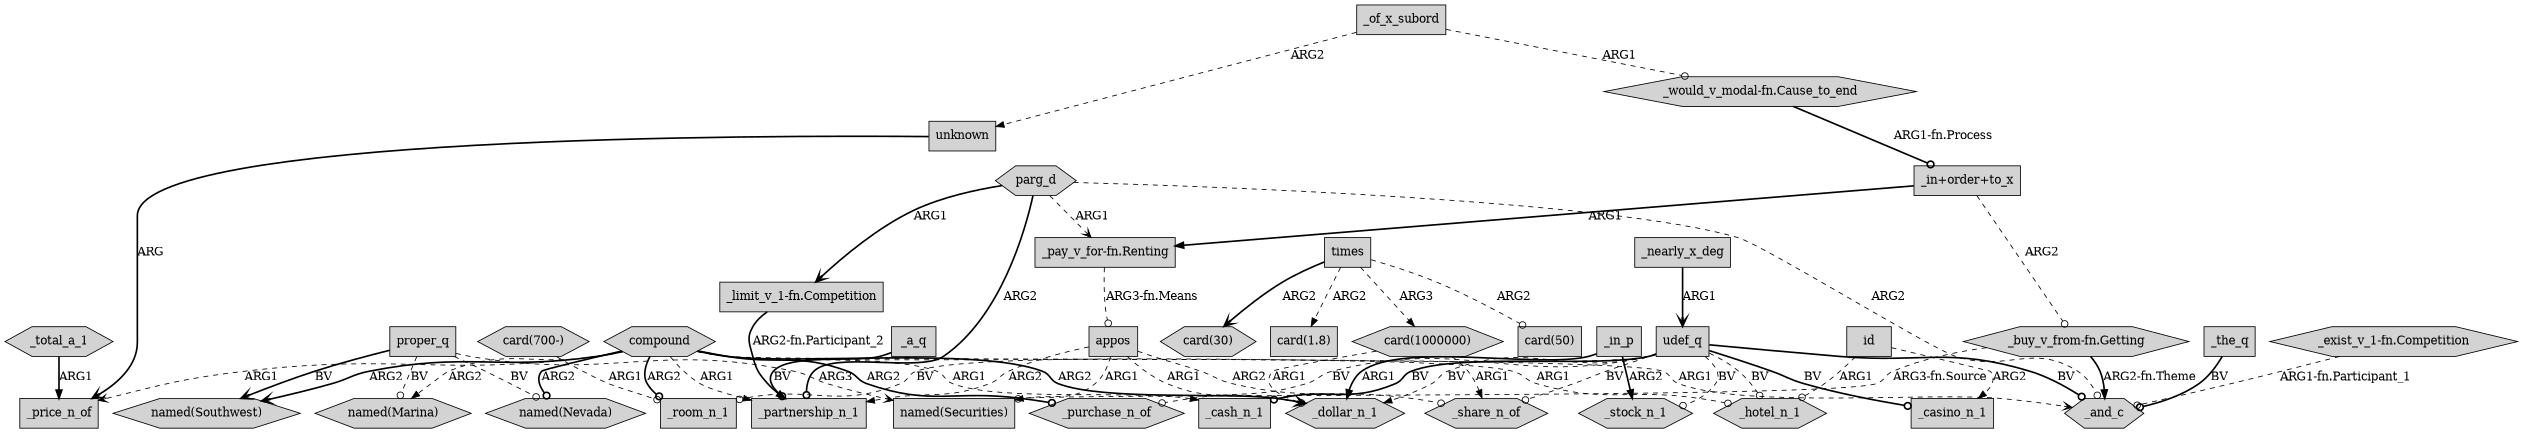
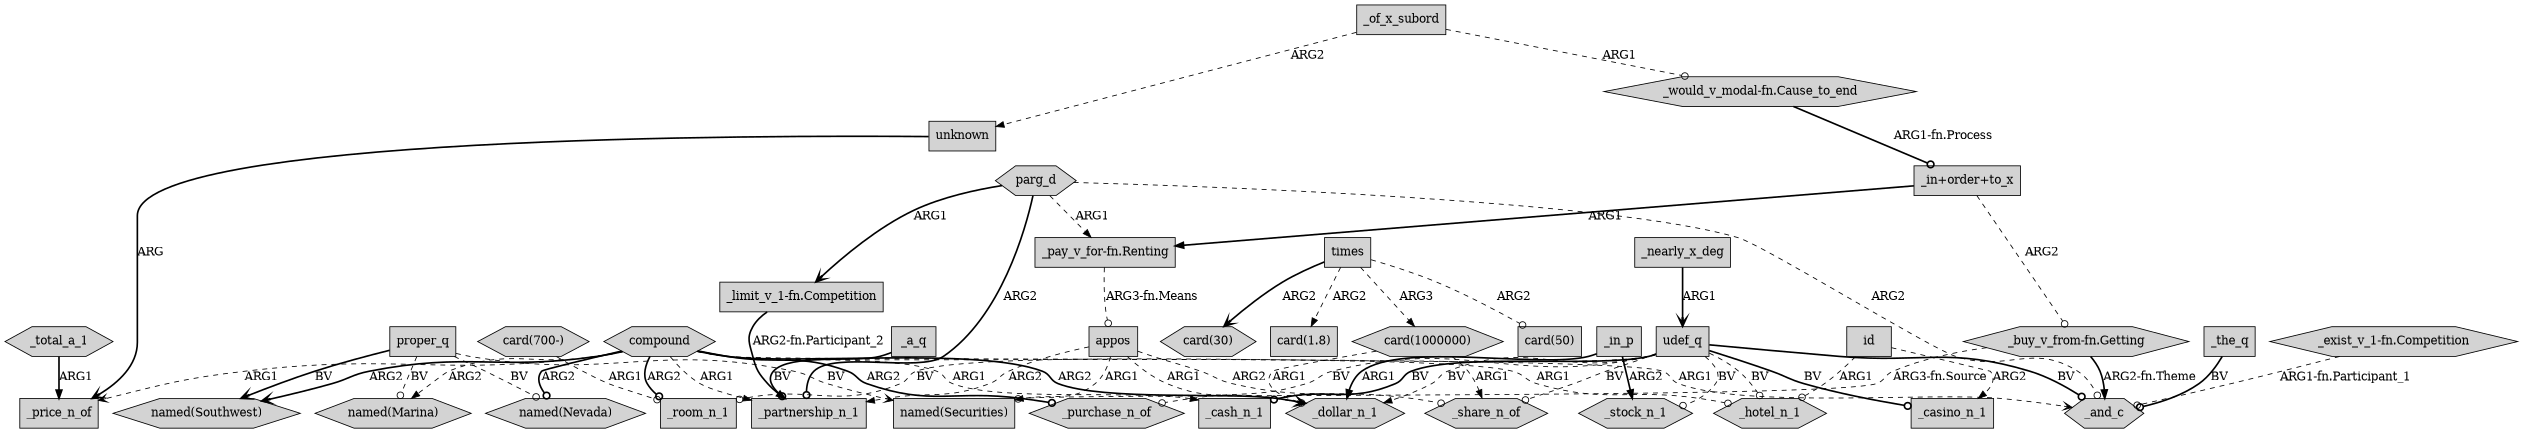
  digraph {
    node [shape=box style=filled]
    edge [arrowhead=odot style=dashed]
    "card(700-)" [shape=hexagon]
    _room_n_1
    compound [shape=hexagon]
    _hotel_n_1 [shape=hexagon]
    _and_c [shape=hexagon]
    _cash_n_1
    _partnership_n_1
    "named(Marina)" [shape=hexagon]
    _price_n_of
    _dollar_n_1 [shape=hexagon]
    "named(Southwest)" [shape=hexagon]
    _purchase_n_of [shape=hexagon]
    "named(Nevada)" [shape=hexagon]
    udef_q
    _casino_n_1
    _stock_n_1 [shape=hexagon]
    _share_n_of [shape=hexagon]
    parg_d [shape=hexagon]
    "_pay_v_for-fn.Renting"
    "_limit_v_1-fn.Competition"
    appos
    times
    "card(50)"
    "card(1000000)" [shape=hexagon]
    "card(30)" [shape=hexagon]
    "card(1.8)"
    proper_q
    "named(Securities)"
    _the_q
    _of_x_subord
    unknown
    "_would_v_modal-fn.Cause_to_end" [shape=hexagon]
    "_in+order+to_x"
    _total_a_1 [shape=hexagon]
    "_exist_v_1-fn.Competition" [shape=hexagon]
    _a_q
    "_buy_v_from-fn.Getting" [shape=hexagon]
    id
    _in_p
    _nearly_x_deg
    "card(700-)" -> _room_n_1 [label=ARG1]
    compound -> _room_n_1 [label=ARG2 style=bold]
    compound -> _hotel_n_1 [label=ARG1]
    compound -> _and_c [arrowhead=vee label=ARG1]
    compound -> _cash_n_1 [arrowhead=normal label=ARG1]
    compound -> _partnership_n_1 [arrowhead=normal label=ARG1]
    compound -> "named(Marina)" [arrowhead=normal label=ARG2]
    compound -> _price_n_of [arrowhead=vee label=ARG1]
    compound -> _dollar_n_1 [arrowhead=vee label=ARG2 style=bold]
    compound -> "named(Southwest)" [arrowhead=vee label=ARG2 style=bold]
    compound -> _purchase_n_of [label=ARG2 style=bold]
    compound -> "named(Nevada)" [label=ARG2 style=bold]
    udef_q -> _room_n_1 [label=BV]
    udef_q -> _hotel_n_1 [label=BV]
    udef_q -> _and_c [label=BV style=bold]
    udef_q -> _cash_n_1 [label=BV style=bold]
    udef_q -> _dollar_n_1 [arrowhead=normal label=BV]
    udef_q -> _purchase_n_of [label=BV]
    udef_q -> _casino_n_1 [label=BV style=bold]
    udef_q -> _stock_n_1 [label=BV]
    udef_q -> _share_n_of [label=BV]
    parg_d -> _and_c [label=ARG2]
    parg_d -> _partnership_n_1 [label=ARG2 style=bold]
-   parg_d -> "_pay_v_for-fn.Renting" [arrowhead=vee label=ARG1]
+   parg_d -> "_pay_v_for-fn.Renting" [arrowhead=normal label=ARG1]
    parg_d -> "_limit_v_1-fn.Competition" [arrowhead=vee label=ARG1 style=bold]
    "_pay_v_for-fn.Renting" -> appos [label="ARG3-fn.Means"]
    "_limit_v_1-fn.Competition" -> _partnership_n_1 [arrowhead=normal label="ARG2-fn.Participant_2" style=bold]
    appos -> _partnership_n_1 [arrowhead=normal label=ARG2]
    appos -> _dollar_n_1 [label=ARG1]
    appos -> _share_n_of [label=ARG2]
    appos -> "named(Securities)" [arrowhead=normal label=ARG1]
    times -> "card(50)" [label=ARG2]
    times -> "card(1000000)" [arrowhead=normal label=ARG3]
    times -> "card(30)" [arrowhead=vee label=ARG2 style=bold]
    times -> "card(1.8)" [arrowhead=normal label=ARG2]
    "card(1000000)" -> _dollar_n_1 [arrowhead=vee label=ARG1]
    "card(1000000)" -> _share_n_of [arrowhead=normal label=ARG1]
    proper_q -> "named(Marina)" [label=BV]
    proper_q -> "named(Southwest)" [arrowhead=vee label=BV style=bold]
    proper_q -> "named(Nevada)" [label=BV]
-   proper_q -> "named(Securities)" [arrowhead=vee label=ARG3]
+   proper_q -> "named(Securities)" [arrowhead=vee label=BV]
    _the_q -> _and_c [label=BV style=bold]
    _of_x_subord -> unknown [arrowhead=normal label=ARG2]
    _of_x_subord -> "_would_v_modal-fn.Cause_to_end" [label=ARG1]
    unknown -> _price_n_of [arrowhead=vee label=ARG style=bold]
    "_would_v_modal-fn.Cause_to_end" -> "_in+order+to_x" [label="ARG1-fn.Process" style=bold]
    "_in+order+to_x" -> "_pay_v_for-fn.Renting" [arrowhead=normal label=ARG1 style=bold]
    "_in+order+to_x" -> "_buy_v_from-fn.Getting" [label=ARG2]
    _total_a_1 -> _price_n_of [arrowhead=normal label=ARG1 style=bold]
    "_exist_v_1-fn.Competition" -> _and_c [label="ARG1-fn.Participant_1"]
    _a_q -> _partnership_n_1 [label=BV style=bold]
    "_buy_v_from-fn.Getting" -> _and_c [arrowhead=normal label="ARG2-fn.Theme" style=bold]
    "_buy_v_from-fn.Getting" -> "named(Securities)" [label="ARG3-fn.Source"]
    id -> _hotel_n_1 [label=ARG1]
    id -> _casino_n_1 [arrowhead=normal label=ARG2]
    _in_p -> _dollar_n_1 [arrowhead=normal label=ARG1 style=bold]
    _in_p -> _stock_n_1 [arrowhead=normal label=ARG2 style=bold]
    _nearly_x_deg -> udef_q [arrowhead=vee label=ARG1 style=bold]
  }
